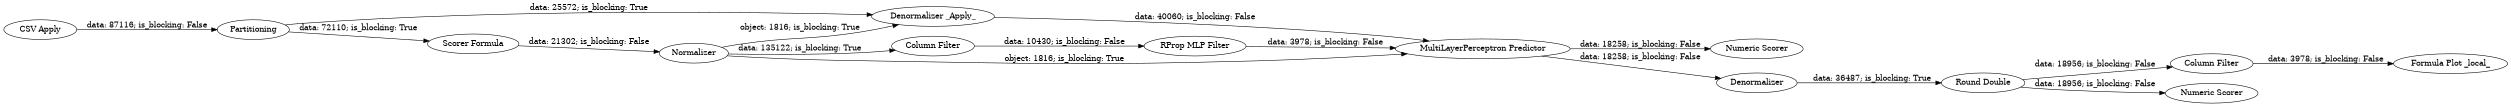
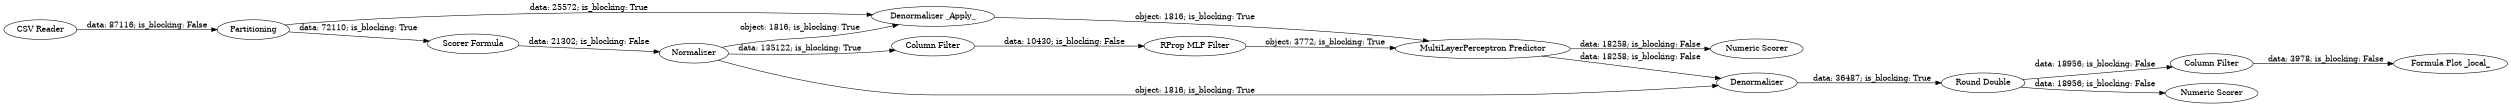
  digraph {
    rankdir=LR
    n1 [label="Column Filter"]
    n2 [label="RProp MLP Filter"]
    n3 [label="MultiLayerPerceptron Predictor"]
    n4 [label="Numeric Scorer"]
    n5 [label=Denormalizer]
    n6 [label="Round Double"]
    n7 [label="Column Filter"]
    n8 [label="Formula Plot _local_"]
    n9 [label="Denormalizer _Apply_"]
-   n10 [label="CSV Apply"]
+   n10 [label="CSV Reader"]
    n11 [label=Partitioning]
    n12 [label="Scorer Formula"]
    n13 [label="Numeric Scorer"]
    n14 [label=Normalizer]
    n1 -> n2 [label="data: 10430; is_blocking: False"]
-   n2 -> n3 [label="data: 3978; is_blocking: False"]
+   n2 -> n3 [label="object: 3772; is_blocking: True"]
    n3 -> n4 [label="data: 18258; is_blocking: False"]
    n3 -> n5 [label="data: 18258; is_blocking: False"]
    n5 -> n6 [label="data: 36487; is_blocking: True"]
    n6 -> n7 [label="data: 18956; is_blocking: False"]
    n6 -> n13 [label="data: 18956; is_blocking: False"]
    n7 -> n8 [label="data: 3978; is_blocking: False"]
-   n9 -> n3 [label="data: 40060; is_blocking: False"]
+   n9 -> n3 [label="object: 1816; is_blocking: True"]
    n10 -> n11 [label="data: 87116; is_blocking: False"]
    n11 -> n9 [label="data: 25572; is_blocking: True"]
    n11 -> n12 [label="data: 72110; is_blocking: True"]
    n12 -> n14 [label="data: 21302; is_blocking: False"]
    n14 -> n1 [label="data: 135122; is_blocking: True"]
-   n14 -> n3 [label="object: 1816; is_blocking: True"]
+   n14 -> n5 [label="object: 1816; is_blocking: True"]
    n14 -> n9 [label="object: 1816; is_blocking: True"]
  }
